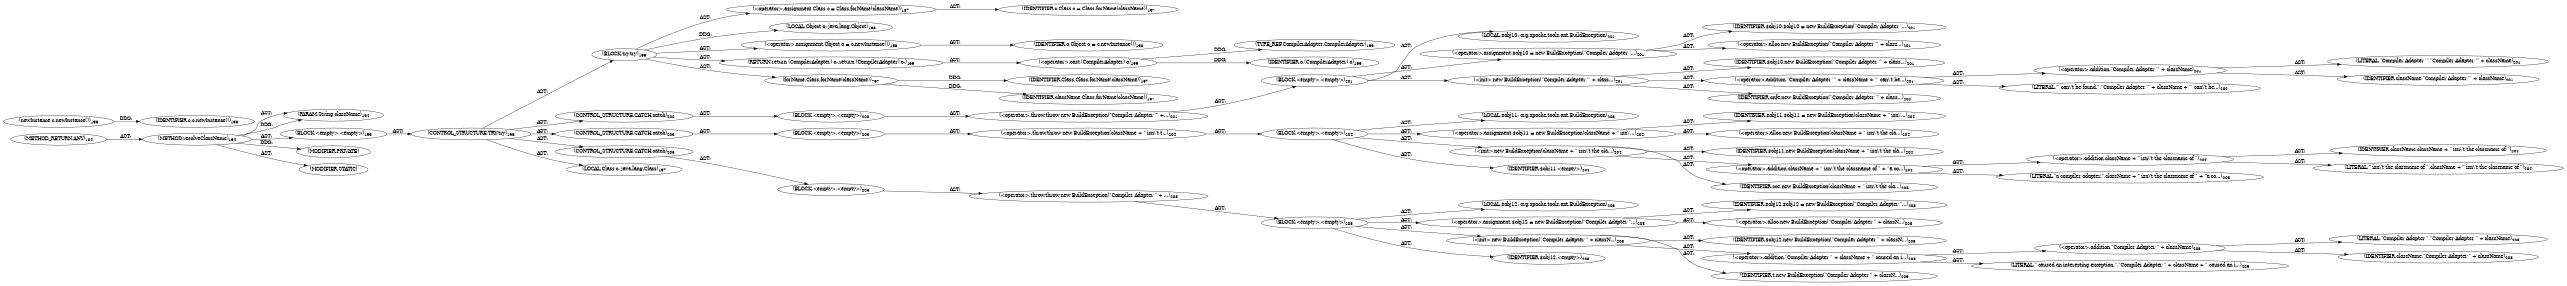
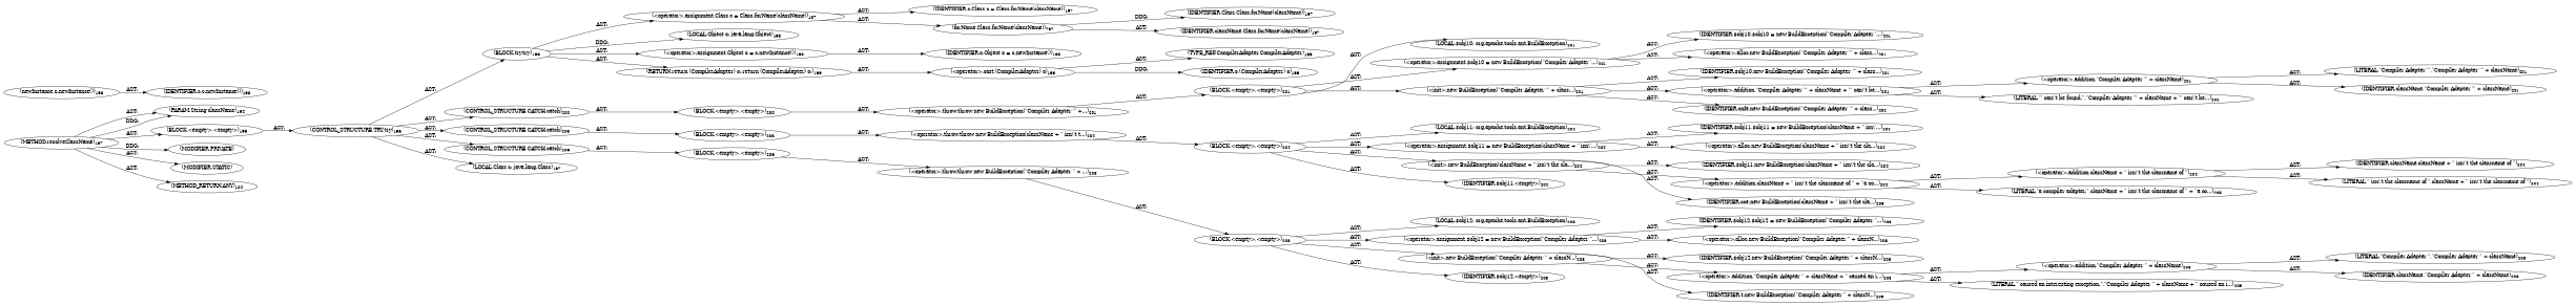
  digraph {
    rankdir=LR
-   n1 [label=<(METHOD,resolveClassName)<SUB>194</SUB>>]
+   n1 [label=<(METHOD,resolveClassName)<SUB>197</SUB>>]
    n2 [label=<(PARAM,String className)<SUB>194</SUB>>]
    n3 [label=<(BLOCK,&lt;empty&gt;,&lt;empty&gt;)<SUB>195</SUB>>]
    n4 [label=<(MODIFIER,PRIVATE)>]
    n5 [label=<(MODIFIER,STATIC)>]
    n6 [label=<(METHOD_RETURN,ANY)<SUB>104</SUB>>]
    n7 [label=<(CONTROL_STRUCTURE,TRY,try)<SUB>196</SUB>>]
    n8 [label=<(BLOCK,try,try)<SUB>196</SUB>>]
    n9 [label=<(CONTROL_STRUCTURE,CATCH,catch)<SUB>200</SUB>>]
    n10 [label=<(CONTROL_STRUCTURE,CATCH,catch)<SUB>203</SUB>>]
    n11 [label=<(CONTROL_STRUCTURE,CATCH,catch)<SUB>206</SUB>>]
    n12 [label=<(LOCAL,Class c: java.lang.Class)<SUB>197</SUB>>]
    n13 [label=<(&lt;operator&gt;.assignment,Class c = Class.forName(className))<SUB>187</SUB>>]
    n14 [label=<(LOCAL,Object o: java.lang.Object)<SUB>198</SUB>>]
    n15 [label=<(&lt;operator&gt;.assignment,Object o = c.newInstance())<SUB>198</SUB>>]
    n16 [label=<(RETURN,return (CompilerAdapter) o;,return (CompilerAdapter) o;)<SUB>199</SUB>>]
    n17 [label=<(BLOCK,&lt;empty&gt;,&lt;empty&gt;)<SUB>200</SUB>>]
    n18 [label=<(BLOCK,&lt;empty&gt;,&lt;empty&gt;)<SUB>203</SUB>>]
    n19 [label=<(BLOCK,&lt;empty&gt;,&lt;empty&gt;)<SUB>206</SUB>>]
    n20 [label=<(IDENTIFIER,c,Class c = Class.forName(className))<SUB>197</SUB>>]
    n21 [label=<(forName,Class.forName(className))<SUB>797</SUB>>]
    n22 [label=<(IDENTIFIER,o,Object o = c.newInstance())<SUB>198</SUB>>]
    n23 [label=<(&lt;operator&gt;.cast,(CompilerAdapter) o)<SUB>199</SUB>>]
    n24 [label=<(IDENTIFIER,Class,Class.forName(className))<SUB>197</SUB>>]
    n25 [label=<(IDENTIFIER,className,Class.forName(className))<SUB>197</SUB>>]
    n26 [label=<(newInstance,c.newInstance())<SUB>198</SUB>>]
    n27 [label=<(IDENTIFIER,c,c.newInstance())<SUB>198</SUB>>]
    n28 [label=<(TYPE_REF,CompilerAdapter,CompilerAdapter)<SUB>199</SUB>>]
    n29 [label=<(IDENTIFIER,o,(CompilerAdapter) o)<SUB>199</SUB>>]
    n30 [label=<(&lt;operator&gt;.throw,throw new BuildException(&quot;Compiler Adapter '&quot; +...)<SUB>201</SUB>>]
    n31 [label=<(BLOCK,&lt;empty&gt;,&lt;empty&gt;)<SUB>201</SUB>>]
    n32 [label=<(LOCAL,$obj10: org.apache.tools.ant.BuildException)<SUB>201</SUB>>]
    n33 [label=<(&lt;operator&gt;.assignment,$obj10 = new BuildException(&quot;Compiler Adapter '...)<SUB>201</SUB>>]
    n34 [label=<(&lt;init&gt;,new BuildException(&quot;Compiler Adapter '&quot; + class...)<SUB>201</SUB>>]
    n35 [label=<(IDENTIFIER,$obj10,$obj10 = new BuildException(&quot;Compiler Adapter '...)<SUB>201</SUB>>]
    n36 [label=<(&lt;operator&gt;.alloc,new BuildException(&quot;Compiler Adapter '&quot; + class...)<SUB>201</SUB>>]
    n37 [label=<(IDENTIFIER,$obj10,new BuildException(&quot;Compiler Adapter '&quot; + class...)<SUB>201</SUB>>]
    n38 [label=<(&lt;operator&gt;.addition,&quot;Compiler Adapter '&quot; + className + &quot;' can\'t be...)<SUB>201</SUB>>]
    n39 [label=<(IDENTIFIER,cnfe,new BuildException(&quot;Compiler Adapter '&quot; + class...)<SUB>202</SUB>>]
    n40 [label=<(&lt;operator&gt;.addition,&quot;Compiler Adapter '&quot; + className)<SUB>201</SUB>>]
    n41 [label=<(LITERAL,&quot;' can\'t be found.&quot;,&quot;Compiler Adapter '&quot; + className + &quot;' can\'t be...)<SUB>202</SUB>>]
    n42 [label=<(LITERAL,&quot;Compiler Adapter '&quot;,&quot;Compiler Adapter '&quot; + className)<SUB>201</SUB>>]
    n43 [label=<(IDENTIFIER,className,&quot;Compiler Adapter '&quot; + className)<SUB>201</SUB>>]
    n44 [label=<(&lt;operator&gt;.throw,throw new BuildException(className + &quot; isn\'t t...)<SUB>204</SUB>>]
    n45 [label=<(BLOCK,&lt;empty&gt;,&lt;empty&gt;)<SUB>204</SUB>>]
-   n46 [label=<(LOCAL,$obj11: org.apache.tools.ant.BuildException)<SUB>208</SUB>>]
+   n46 [label=<(LOCAL,$obj11: org.apache.tools.ant.BuildException)<SUB>204</SUB>>]
    n47 [label=<(&lt;operator&gt;.assignment,$obj11 = new BuildException(className + &quot; isn\'...)<SUB>204</SUB>>]
    n48 [label=<(&lt;init&gt;,new BuildException(className + &quot; isn\'t the cla...)<SUB>204</SUB>>]
    n49 [label=<(IDENTIFIER,$obj11,&lt;empty&gt;)<SUB>204</SUB>>]
    n50 [label=<(IDENTIFIER,$obj11,$obj11 = new BuildException(className + &quot; isn\'...)<SUB>204</SUB>>]
    n51 [label=<(&lt;operator&gt;.alloc,new BuildException(className + &quot; isn\'t the cla...)<SUB>204</SUB>>]
    n52 [label=<(IDENTIFIER,$obj11,new BuildException(className + &quot; isn\'t the cla...)<SUB>204</SUB>>]
    n53 [label=<(&lt;operator&gt;.addition,className + &quot; isn\'t the classname of &quot; + &quot;a co...)<SUB>204</SUB>>]
    n54 [label=<(IDENTIFIER,cce,new BuildException(className + &quot; isn\'t the cla...)<SUB>205</SUB>>]
    n55 [label=<(&lt;operator&gt;.addition,className + &quot; isn\'t the classname of &quot;)<SUB>204</SUB>>]
    n56 [label=<(LITERAL,&quot;a compiler adapter.&quot;,className + &quot; isn\'t the classname of &quot; + &quot;a co...)<SUB>205</SUB>>]
    n57 [label=<(IDENTIFIER,className,className + &quot; isn\'t the classname of &quot;)<SUB>204</SUB>>]
    n58 [label=<(LITERAL,&quot; isn\'t the classname of &quot;,className + &quot; isn\'t the classname of &quot;)<SUB>204</SUB>>]
    n59 [label=<(&lt;operator&gt;.throw,throw new BuildException(&quot;Compiler Adapter &quot; + ...)<SUB>208</SUB>>]
    n60 [label=<(BLOCK,&lt;empty&gt;,&lt;empty&gt;)<SUB>208</SUB>>]
    n61 [label=<(LOCAL,$obj12: org.apache.tools.ant.BuildException)<SUB>208</SUB>>]
    n62 [label=<(&lt;operator&gt;.assignment,$obj12 = new BuildException(&quot;Compiler Adapter &quot;...)<SUB>208</SUB>>]
    n63 [label=<(&lt;init&gt;,new BuildException(&quot;Compiler Adapter &quot; + classN...)<SUB>208</SUB>>]
    n64 [label=<(IDENTIFIER,$obj12,&lt;empty&gt;)<SUB>208</SUB>>]
    n65 [label=<(IDENTIFIER,$obj12,$obj12 = new BuildException(&quot;Compiler Adapter &quot;...)<SUB>208</SUB>>]
    n66 [label=<(&lt;operator&gt;.alloc,new BuildException(&quot;Compiler Adapter &quot; + classN...)<SUB>208</SUB>>]
    n67 [label=<(IDENTIFIER,$obj12,new BuildException(&quot;Compiler Adapter &quot; + classN...)<SUB>208</SUB>>]
    n68 [label=<(&lt;operator&gt;.addition,&quot;Compiler Adapter &quot; + className + &quot; caused an i...)<SUB>208</SUB>>]
    n69 [label=<(IDENTIFIER,t,new BuildException(&quot;Compiler Adapter &quot; + classN...)<SUB>209</SUB>>]
    n70 [label=<(&lt;operator&gt;.addition,&quot;Compiler Adapter &quot; + className)<SUB>208</SUB>>]
    n71 [label=<(LITERAL,&quot; caused an interesting exception.&quot;,&quot;Compiler Adapter &quot; + className + &quot; caused an i...)<SUB>209</SUB>>]
    n72 [label=<(LITERAL,&quot;Compiler Adapter &quot;,&quot;Compiler Adapter &quot; + className)<SUB>208</SUB>>]
    n73 [label=<(IDENTIFIER,className,&quot;Compiler Adapter &quot; + className)<SUB>208</SUB>>]
    n1 -> n2 [label="AST: "]
    n1 -> n2 [label="DDG: "]
    n1 -> n3 [label="AST: "]
    n1 -> n4 [label="DDG: "]
    n1 -> n5 [label="AST: "]
-   n6 -> n1 [label="AST: "]
+   n1 -> n6 [label="AST: "]
    n3 -> n7 [label="AST: "]
    n7 -> n8 [label="AST: "]
    n7 -> n9 [label="AST: "]
    n7 -> n10 [label="AST: "]
    n7 -> n11 [label="AST: "]
    n7 -> n12 [label="AST: "]
    n8 -> n13 [label="AST: "]
    n8 -> n14 [label="DDG: "]
    n8 -> n15 [label="AST: "]
    n8 -> n16 [label="AST: "]
    n9 -> n17 [label="AST: "]
    n10 -> n18 [label="AST: "]
    n11 -> n19 [label="AST: "]
    n13 -> n20 [label="AST: "]
-   n8 -> n21 [label="AST: "]
+   n13 -> n21 [label="AST: "]
    n15 -> n22 [label="AST: "]
    n16 -> n23 [label="AST: "]
    n17 -> n30 [label="AST: "]
    n18 -> n44 [label="AST: "]
    n19 -> n59 [label="AST: "]
    n21 -> n24 [label="DDG: "]
-   n21 -> n25 [label="DDG: "]
-   n23 -> n28 [label="DDG: "]
+   n21 -> n25 [label="AST: "]
+   n23 -> n28 [label="AST: "]
    n23 -> n29 [label="DDG: "]
-   n26 -> n27 [label="DDG: "]
+   n26 -> n27 [label="AST: "]
    n30 -> n31 [label="AST: "]
    n31 -> n32 [label="AST: "]
    n31 -> n33 [label="AST: "]
    n31 -> n34 [label="AST: "]
    n33 -> n35 [label="AST: "]
    n33 -> n36 [label="AST: "]
    n34 -> n37 [label="AST: "]
    n34 -> n38 [label="AST: "]
    n34 -> n39 [label="AST: "]
    n38 -> n40 [label="AST: "]
    n38 -> n41 [label="AST: "]
    n40 -> n42 [label="AST: "]
    n40 -> n43 [label="AST: "]
    n44 -> n45 [label="AST: "]
    n45 -> n46 [label="AST: "]
    n45 -> n47 [label="AST: "]
    n45 -> n48 [label="AST: "]
    n45 -> n49 [label="AST: "]
    n47 -> n50 [label="AST: "]
    n47 -> n51 [label="AST: "]
    n48 -> n52 [label="AST: "]
    n48 -> n53 [label="AST: "]
    n48 -> n54 [label="AST: "]
    n53 -> n55 [label="AST: "]
    n53 -> n56 [label="AST: "]
    n55 -> n57 [label="AST: "]
    n55 -> n58 [label="AST: "]
    n59 -> n60 [label="AST: "]
    n60 -> n61 [label="AST: "]
    n60 -> n62 [label="AST: "]
    n60 -> n63 [label="AST: "]
    n60 -> n64 [label="AST: "]
    n62 -> n65 [label="AST: "]
    n62 -> n66 [label="AST: "]
    n63 -> n67 [label="AST: "]
    n63 -> n68 [label="AST: "]
    n63 -> n69 [label="AST: "]
    n68 -> n70 [label="AST: "]
    n68 -> n71 [label="AST: "]
    n70 -> n72 [label="AST: "]
    n70 -> n73 [label="AST: "]
  }
